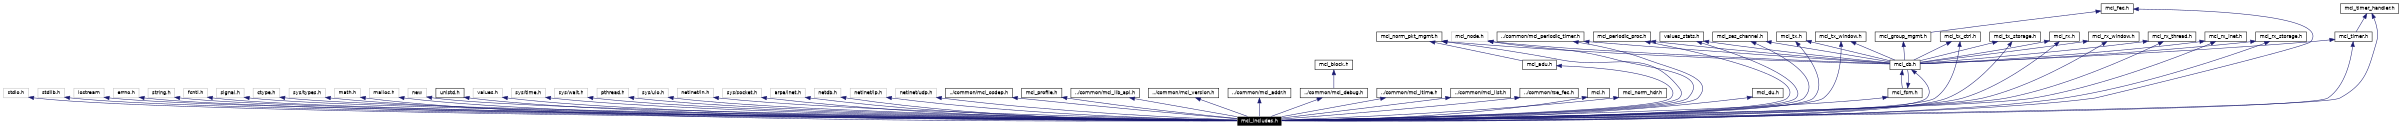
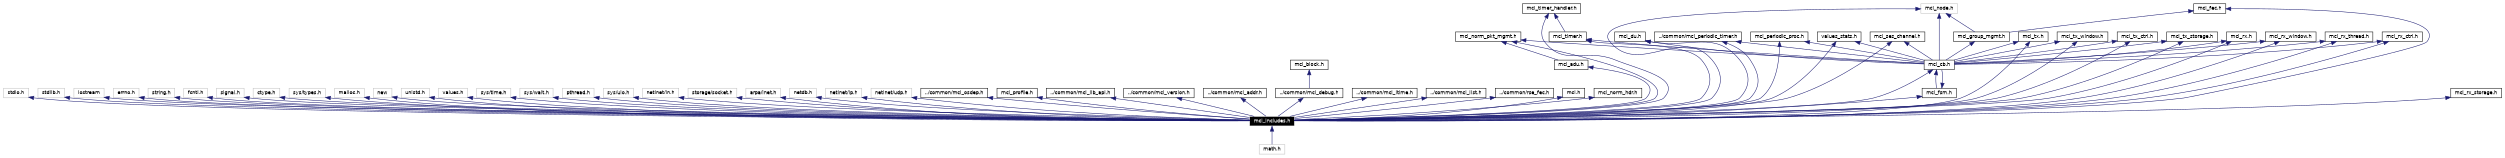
  digraph {
    node [color=black fontname=Helvetica fontsize=10 shape=record]
    edge [color=midnightblue dir=back fontname=Helvetica fontsize=10 labelfontname=Helvetica labelfontsize=10 style=solid]
    n1 [color=white fillcolor=black fontcolor=white height=0.2 label="mcl_includes.h" style=filled width=0.4]
    n2 [color=grey75 height=0.2 label="stdio.h" width=0.4]
    n3 [color=grey75 height=0.2 label="stdlib.h" width=0.4]
    n4 [color=grey75 height=0.2 label=iostream width=0.4]
    n5 [color=grey75 height=0.2 label="errno.h" width=0.4]
    n6 [color=grey75 height=0.2 label="string.h" width=0.4]
    n7 [color=grey75 height=0.2 label="fcntl.h" width=0.4]
    n8 [color=grey75 height=0.2 label="signal.h" width=0.4]
    n9 [color=grey75 height=0.2 label="ctype.h" width=0.4]
    n10 [color=grey75 height=0.2 label="sys/types.h" width=0.4]
    n11 [color=grey75 height=0.2 label="math.h" width=0.4]
    n12 [color=grey75 height=0.2 label="malloc.h" width=0.4]
    n13 [color=grey75 height=0.2 label=new width=0.4]
-   n14 [height=0.2 label="unistd.h" width=0.4]
+   n14 [color=grey75 height=0.2 label="unistd.h" width=0.4]
    n15 [color=grey75 height=0.2 label="values.h" width=0.4]
    n16 [color=grey75 height=0.2 label="sys/time.h" width=0.4]
    n17 [color=grey75 height=0.2 label="sys/wait.h" width=0.4]
    n18 [color=grey75 height=0.2 label="pthread.h" width=0.4]
    n19 [color=grey75 height=0.2 label="sys/uio.h" width=0.4]
    n20 [color=grey75 height=0.2 label="netinet/in.h" width=0.4]
-   n21 [color=grey75 height=0.2 label="sys/socket.h" width=0.4]
+   n21 [color=grey75 height=0.2 label="storage/socket.h" width=0.4]
    n22 [color=grey75 height=0.2 label="arpa/inet.h" width=0.4]
    n23 [color=grey75 height=0.2 label="netdb.h" width=0.4]
    n24 [color=grey75 height=0.2 label="netinet/ip.h" width=0.4]
    n25 [color=grey75 height=0.2 label="netinet/udp.h" width=0.4]
    n26 [height=0.2 label="../common/mcl_osdep.h" width=0.4]
    n27 [height=0.2 label="mcl_profile.h" width=0.4]
    n28 [height=0.2 label="../common/mcl_lib_api.h" width=0.4]
    n29 [height=0.2 label="../common/mcl_version.h" width=0.4]
    n30 [height=0.2 label="../common/mcl_addr.h" width=0.4]
    n31 [height=0.2 label="../common/mcl_debug.h" width=0.4]
    n32 [height=0.2 label="../common/mcl_itime.h" width=0.4]
    n33 [height=0.2 label="../common/mcl_list.h" width=0.4]
    n34 [height=0.2 label="../common/rse_fec.h" width=0.4]
    n35 [height=0.2 label="mcl.h" width=0.4]
    n36 [height=0.2 label="mcl_norm_hdr.h" width=0.4]
    n37 [height=0.2 label="mcl_adu.h" width=0.4]
    n38 [height=0.2 label="mcl_norm_pkt_mgmt.h" width=0.4]
    n39 [height=0.2 label="mcl_cb.h" width=0.4]
    n40 [height=0.2 label="mcl_fsm.h" width=0.4]
    n41 [height=0.2 label="mcl_du.h" width=0.4]
    n42 [height=0.2 label="mcl_block.h" width=0.4]
    n43 [color=grey75 height=0.2 label="mcl_node.h" width=0.4]
    n44 [height=0.2 label="mcl_group_mgmt.h" width=0.4]
    n45 [height=0.2 label="mcl_timer.h" width=0.4]
    n46 [height=0.2 label="mcl_timer_handler.h" width=0.4]
    n47 [height=0.2 label="../common/mcl_periodic_timer.h" width=0.4]
    n48 [height=0.2 label="mcl_periodic_proc.h" width=0.4]
    n49 [height=0.2 label="mcl_fec.h" width=0.4]
    n50 [height=0.2 label="values_stats.h" width=0.4]
    n51 [height=0.2 label="mcl_ses_channel.h" width=0.4]
    n52 [height=0.2 label="mcl_tx.h" width=0.4]
    n53 [height=0.2 label="mcl_tx_window.h" width=0.4]
    n54 [height=0.2 label="mcl_tx_ctrl.h" width=0.4]
    n55 [height=0.2 label="mcl_tx_storage.h" width=0.4]
    n56 [height=0.2 label="mcl_rx.h" width=0.4]
    n57 [height=0.2 label="mcl_rx_window.h" width=0.4]
    n58 [height=0.2 label="mcl_rx_thread.h" width=0.4]
-   n59 [height=0.2 label="mcl_rx_inet.h" width=0.4]
+   n59 [height=0.2 label="mcl_rx_ctrl.h" width=0.4]
    n60 [height=0.2 label="mcl_rx_storage.h" width=0.4]
    n2 -> n1
    n3 -> n1
    n4 -> n1
    n5 -> n1
    n6 -> n1
    n7 -> n1
    n8 -> n1
    n9 -> n1
    n10 -> n1
-   n11 -> n1
+   n1 -> n11
    n12 -> n1
    n13 -> n1
    n14 -> n1
    n15 -> n1
    n16 -> n1
    n17 -> n1
    n18 -> n1
    n19 -> n1
    n20 -> n1
    n21 -> n1
    n22 -> n1
    n23 -> n1
    n24 -> n1
    n25 -> n1
    n26 -> n1
    n27 -> n1
    n28 -> n1
    n29 -> n1
    n30 -> n1
    n31 -> n1
    n32 -> n1
    n33 -> n1
    n34 -> n1
    n35 -> n1
    n36 -> n1
    n37 -> n1
    n38 -> n1
    n38 -> n37
    n38 -> n39
    n39 -> n1
    n39 -> n40
    n40 -> n1
    n40 -> n39
    n41 -> n1
    n42 -> n31
    n43 -> n1
    n43 -> n39
+   n43 -> n44
    n44 -> n39
    n45 -> n1
    n45 -> n39
    n46 -> n1
    n46 -> n45
    n47 -> n1
    n47 -> n39
    n48 -> n1
    n48 -> n39
    n49 -> n1
    n49 -> n44
    n50 -> n1
    n50 -> n39
    n51 -> n1
    n51 -> n39
    n52 -> n1
    n52 -> n39
    n53 -> n1
    n53 -> n39
    n54 -> n1
    n54 -> n39
    n55 -> n1
    n55 -> n39
    n56 -> n1
    n56 -> n39
    n57 -> n1
    n57 -> n39
    n58 -> n1
    n58 -> n39
    n59 -> n1
    n59 -> n39
    n60 -> n1
-   n60 -> n39
+   n41 -> n39
  }
